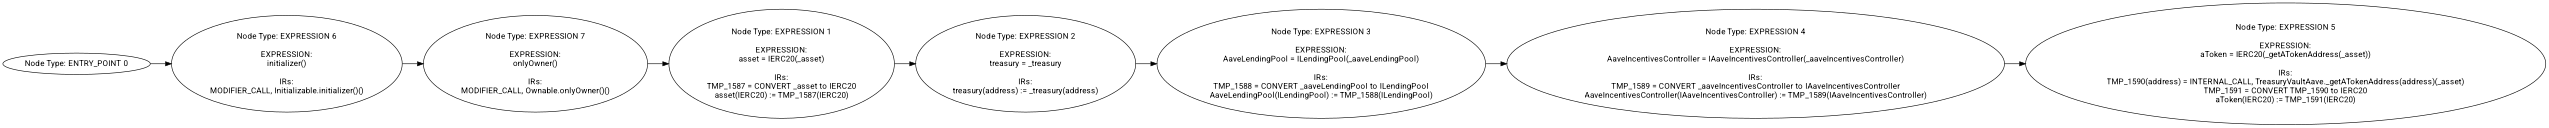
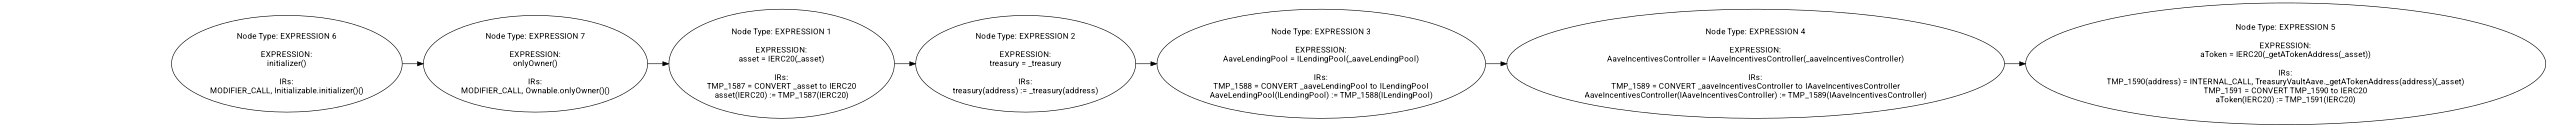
  digraph {
    rankdir=LR
    fontname=Roboto
    node [fontname=Roboto]
    edge [fontname=Roboto]
-   n1 [label="Node Type: ENTRY_POINT 0\n"]
    n2 [label="Node Type: EXPRESSION 6\n\nEXPRESSION:\ninitializer()\n\nIRs:\nMODIFIER_CALL, Initializable.initializer()()"]
    n3 [label="Node Type: EXPRESSION 7\n\nEXPRESSION:\nonlyOwner()\n\nIRs:\nMODIFIER_CALL, Ownable.onlyOwner()()"]
    n4 [label="Node Type: EXPRESSION 1\n\nEXPRESSION:\nasset = IERC20(_asset)\n\nIRs:\nTMP_1587 = CONVERT _asset to IERC20\nasset(IERC20) := TMP_1587(IERC20)"]
    n5 [label="Node Type: EXPRESSION 2\n\nEXPRESSION:\ntreasury = _treasury\n\nIRs:\ntreasury(address) := _treasury(address)"]
    n6 [label="Node Type: EXPRESSION 3\n\nEXPRESSION:\nAaveLendingPool = ILendingPool(_aaveLendingPool)\n\nIRs:\nTMP_1588 = CONVERT _aaveLendingPool to ILendingPool\nAaveLendingPool(ILendingPool) := TMP_1588(ILendingPool)"]
    n7 [label="Node Type: EXPRESSION 4\n\nEXPRESSION:\nAaveIncentivesController = IAaveIncentivesController(_aaveIncentivesController)\n\nIRs:\nTMP_1589 = CONVERT _aaveIncentivesController to IAaveIncentivesController\nAaveIncentivesController(IAaveIncentivesController) := TMP_1589(IAaveIncentivesController)"]
    n8 [label="Node Type: EXPRESSION 5\n\nEXPRESSION:\naToken = IERC20(_getATokenAddress(_asset))\n\nIRs:\nTMP_1590(address) = INTERNAL_CALL, TreasuryVaultAave._getATokenAddress(address)(_asset)\nTMP_1591 = CONVERT TMP_1590 to IERC20\naToken(IERC20) := TMP_1591(IERC20)"]
-   n1 -> n2
    n2 -> n3
    n3 -> n4
    n4 -> n5
    n5 -> n6
    n6 -> n7
    n7 -> n8
  }
